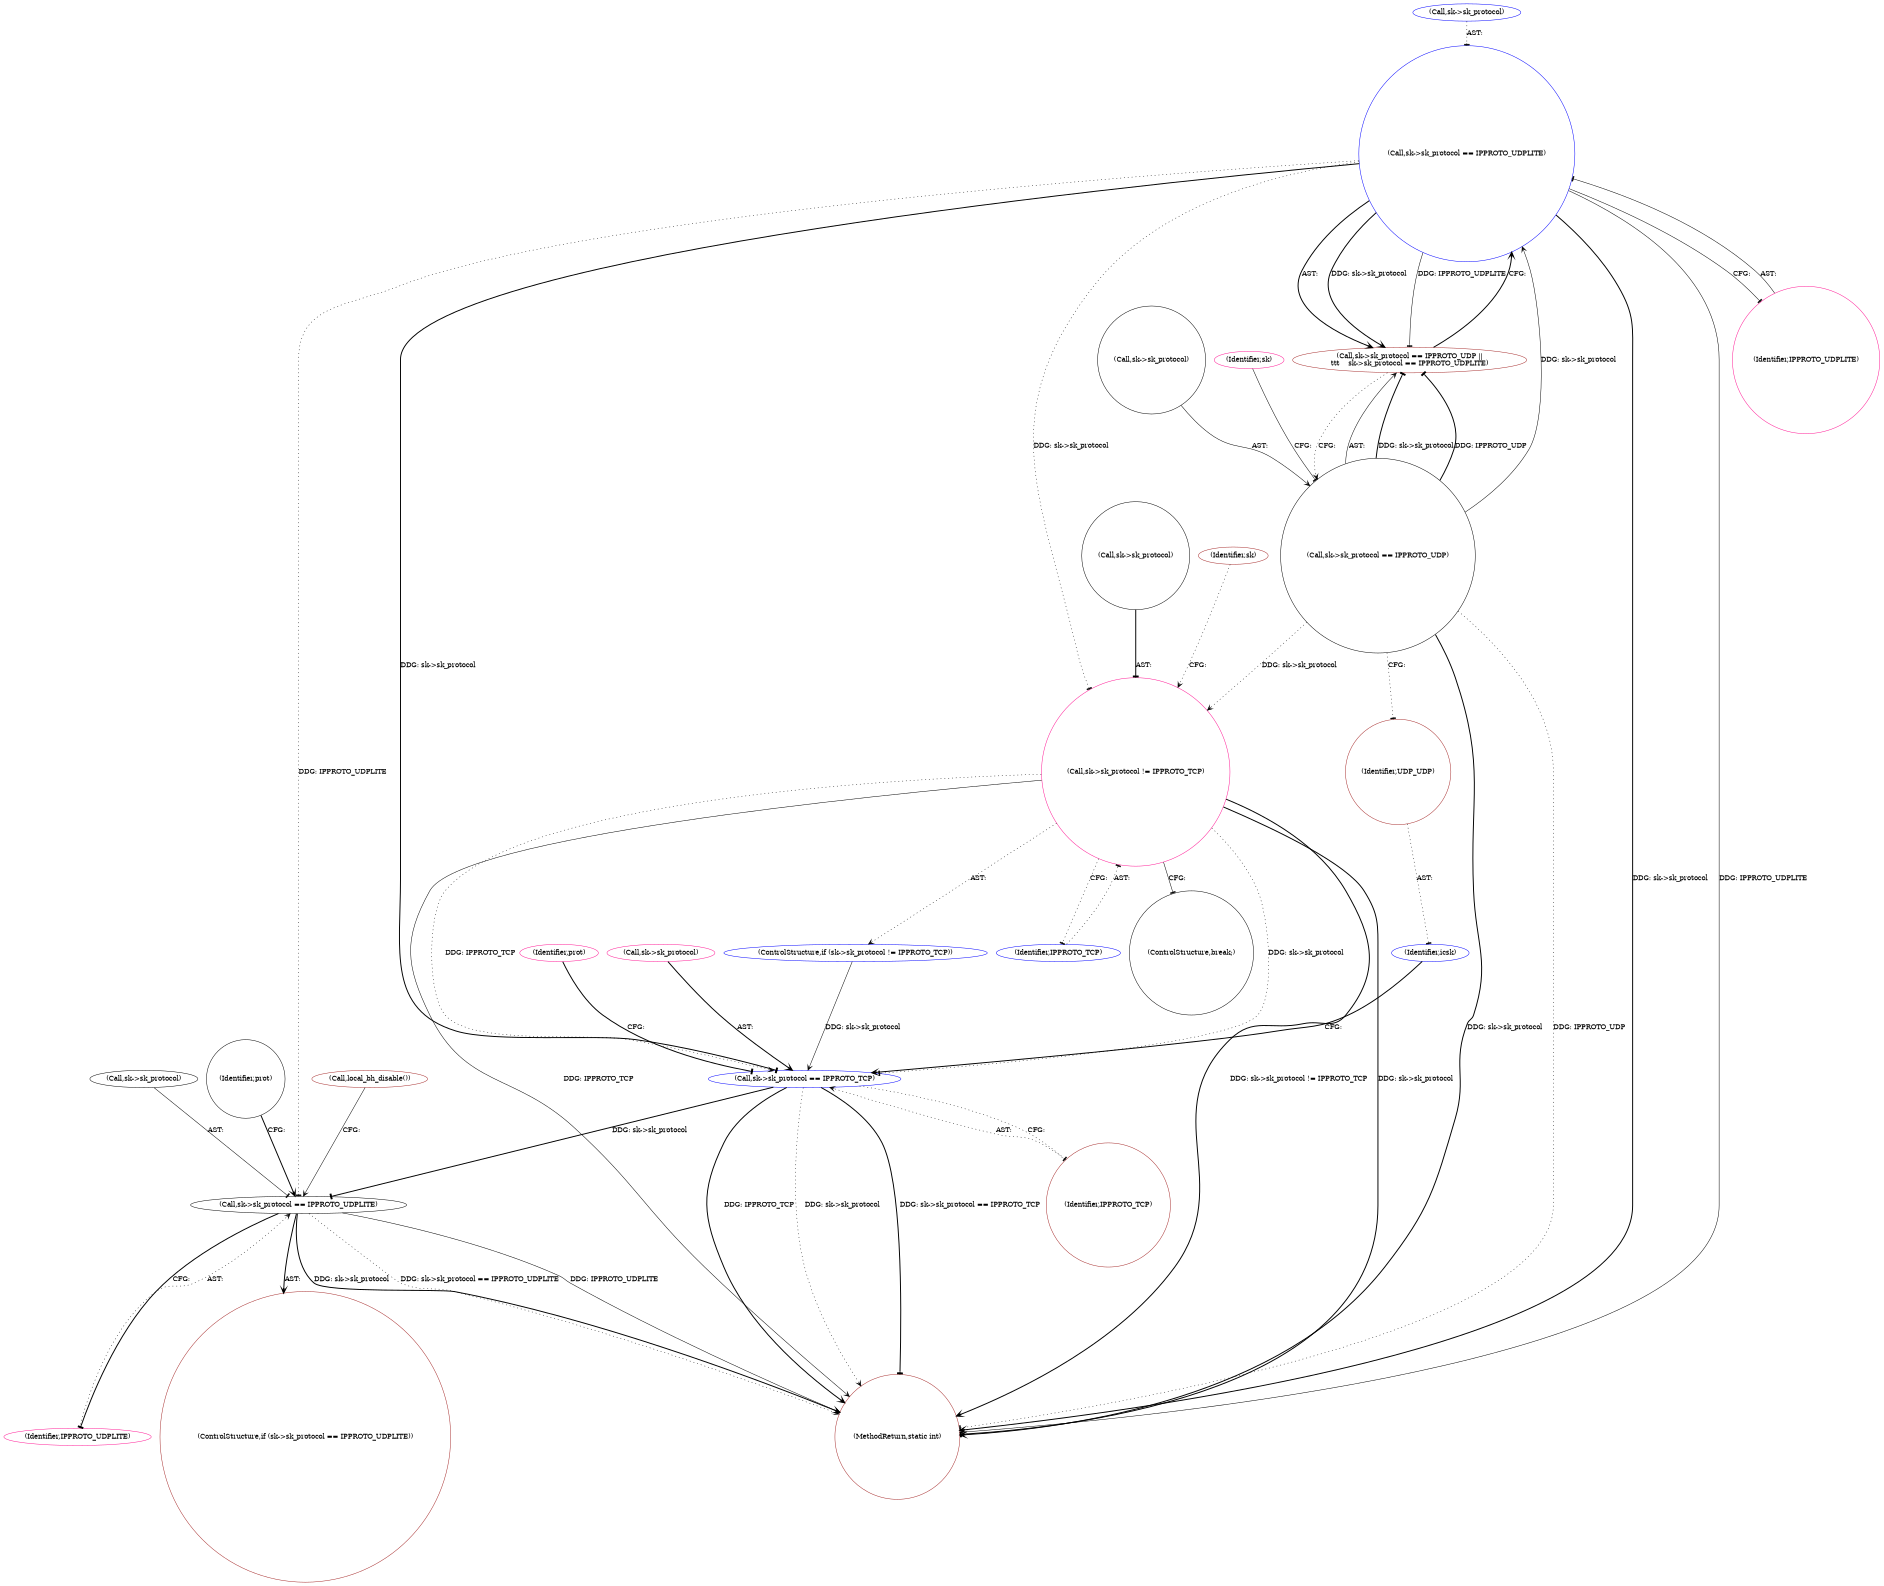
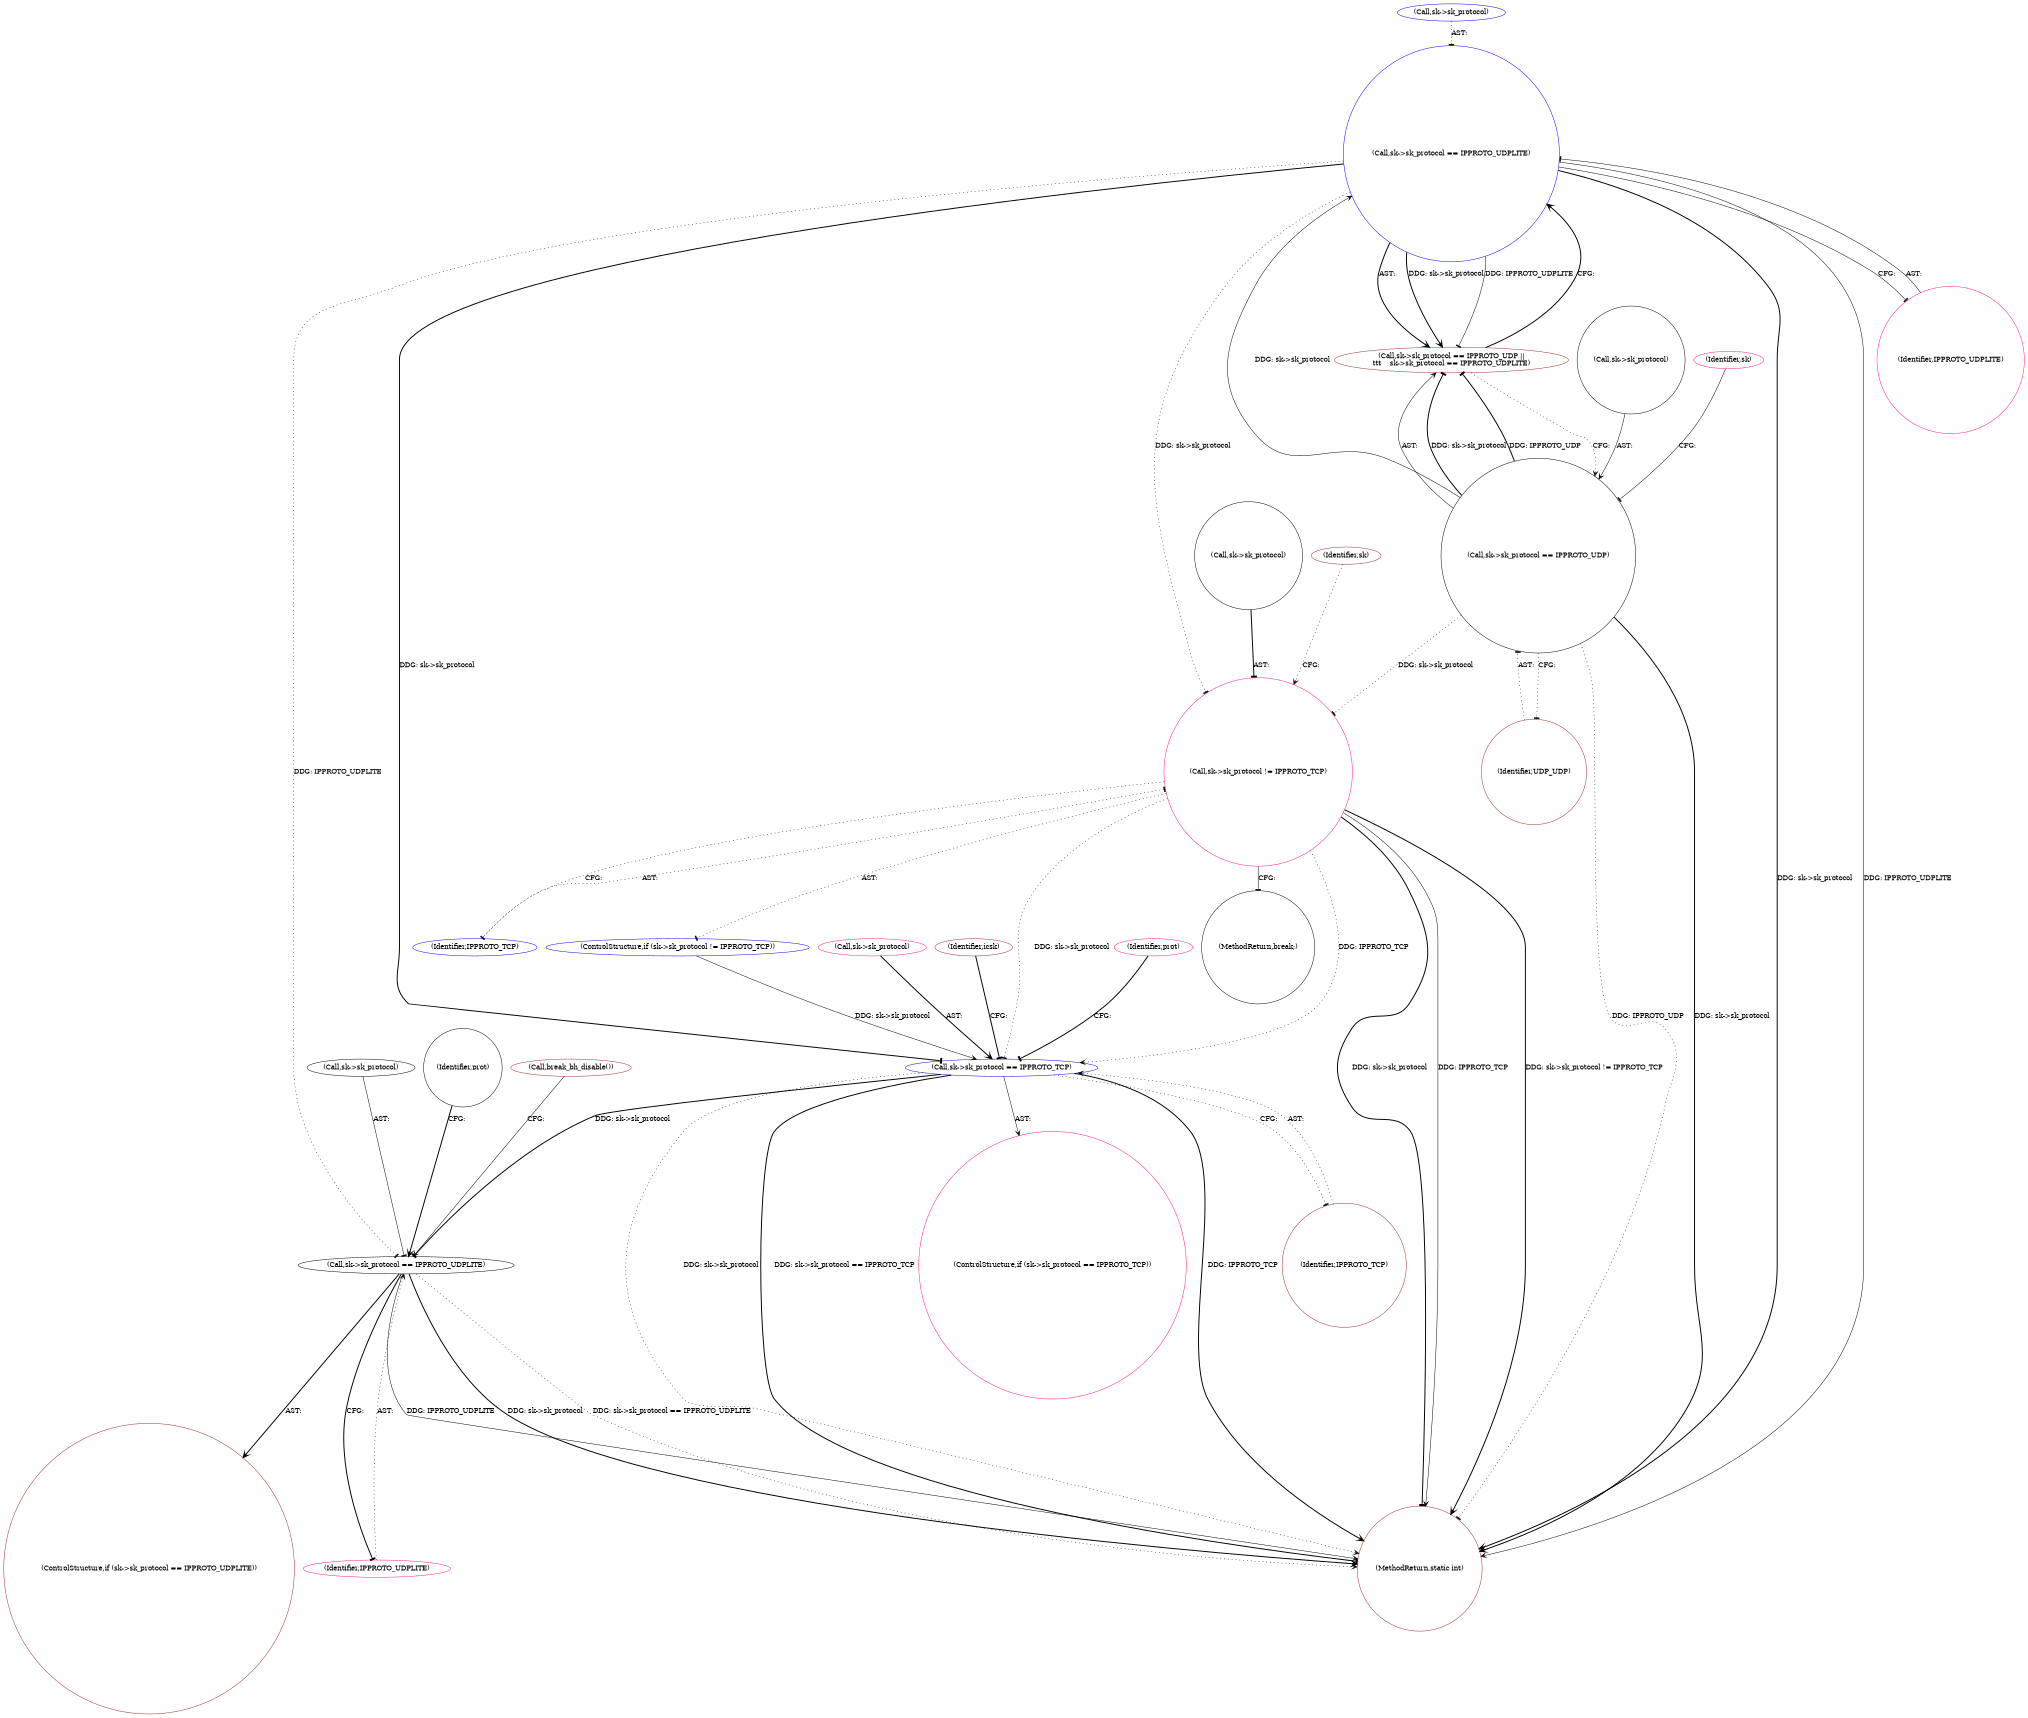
  digraph {
    fontname="DejaVu Serif"
    node [color=brown fontname="DejaVu Serif" shape=ellipse]
    edge [arrowhead=vee fontname="DejaVu Serif" style=bold]
    n1 [color=blue label="(Call,sk->sk_protocol == IPPROTO_TCP)"]
    n2 [color=black label="(Call,sk->sk_protocol == IPPROTO_UDPLITE)"]
+   n3 [color=deeppink label="(ControlStructure,if (sk->sk_protocol == IPPROTO_TCP))" shape=circle]
    n4 [label="(Identifier,IPPROTO_TCP)" shape=circle]
    n5 [label="(MethodReturn,static int)" shape=circle]
    n6 [color=deeppink label="(Identifier,IPPROTO_UDPLITE)"]
    n7 [label="(ControlStructure,if (sk->sk_protocol == IPPROTO_UDPLITE))" shape=circle]
    n8 [color=blue label="(Call,sk->sk_protocol == IPPROTO_UDPLITE)" shape=circle]
    n9 [color=deeppink label="(Call,sk->sk_protocol != IPPROTO_TCP)" shape=circle]
    n10 [label="(Call,sk->sk_protocol == IPPROTO_UDP ||\n\t\t\t    sk->sk_protocol == IPPROTO_UDPLITE)"]
    n11 [color=deeppink label="(Identifier,IPPROTO_UDPLITE)" shape=circle]
    n12 [color=blue label="(ControlStructure,if (sk->sk_protocol != IPPROTO_TCP))"]
    n13 [color=blue label="(Identifier,IPPROTO_TCP)"]
-   n14 [color=black label="(ControlStructure,break;)" shape=circle]
+   n14 [color=black label="(MethodReturn,break;)" shape=circle]
    n15 [color=black label="(Call,sk->sk_protocol == IPPROTO_UDP)" shape=circle]
    n16 [label="(Identifier,UDP_UDP)" shape=circle]
    n17 [color=blue label="(Call,sk->sk_protocol)"]
    n18 [color=black label="(Identifier,prot)" shape=circle]
    n19 [color=black label="(Call,sk->sk_protocol)" shape=circle]
    n20 [color=black label="(Call,sk->sk_protocol)" shape=circle]
-   n21 [label="(Call,local_bh_disable())"]
+   n21 [label="(Call,break_bh_disable())"]
    n22 [color=deeppink label="(Identifier,prot)"]
    n23 [color=deeppink label="(Call,sk->sk_protocol)"]
    n24 [color=deeppink label="(Identifier,sk)"]
-   n25 [color=blue label="(Identifier,icsk)"]
+   n25 [label="(Identifier,icsk)"]
    n26 [label="(Identifier,sk)"]
    n27 [color=black label="(Call,sk->sk_protocol)"]
    n1 -> n2 [arrowhead=tee label="DDG: sk->sk_protocol"]
+   n1 -> n3 [label="AST: " style=solid]
    n1 -> n4 [arrowhead=tee label="CFG: " style=dotted]
    n1 -> n5 [arrowhead=tee label="DDG: sk->sk_protocol == IPPROTO_TCP"]
    n1 -> n5 [label="DDG: IPPROTO_TCP"]
    n1 -> n5 [label="DDG: sk->sk_protocol" style=dotted]
    n2 -> n5 [label="DDG: sk->sk_protocol == IPPROTO_UDPLITE" style=dotted]
    n2 -> n5 [label="DDG: IPPROTO_UDPLITE" style=solid]
    n2 -> n5 [label="DDG: sk->sk_protocol"]
    n2 -> n6 [arrowhead=tee label="CFG: "]
    n2 -> n7 [label="AST: "]
    n4 -> n1 [label="AST: " style=dotted]
    n6 -> n2 [label="AST: " style=dotted]
    n8 -> n1 [arrowhead=tee label="DDG: sk->sk_protocol"]
    n8 -> n2 [arrowhead=tee label="DDG: IPPROTO_UDPLITE" style=dotted]
    n8 -> n5 [label="DDG: sk->sk_protocol"]
    n8 -> n5 [label="DDG: IPPROTO_UDPLITE" style=solid]
    n8 -> n9 [arrowhead=tee label="DDG: sk->sk_protocol" style=dotted]
    n8 -> n10 [label="AST: "]
    n8 -> n10 [label="DDG: sk->sk_protocol"]
    n8 -> n10 [arrowhead=tee label="DDG: IPPROTO_UDPLITE" style=solid]
    n8 -> n11 [arrowhead=tee label="CFG: " style=solid]
    n9 -> n1 [arrowhead=tee label="DDG: sk->sk_protocol" style=dotted]
    n9 -> n1 [label="DDG: IPPROTO_TCP" style=dotted]
    n9 -> n5 [label="DDG: sk->sk_protocol != IPPROTO_TCP"]
    n9 -> n5 [arrowhead=tee label="DDG: sk->sk_protocol"]
    n9 -> n5 [label="DDG: IPPROTO_TCP" style=solid]
-   n9 -> n12 [label="AST: " style=dotted]
+   n9 -> n12 [arrowhead=tee label="AST: " style=dotted]
    n9 -> n13 [arrowhead=tee label="CFG: " style=dotted]
    n9 -> n14 [arrowhead=tee label="CFG: " style=solid]
    n10 -> n8 [label="CFG: "]
    n10 -> n15 [label="CFG: " style=dotted]
    n11 -> n8 [arrowhead=tee label="AST: " style=solid]
    n12 -> n1 [label="DDG: sk->sk_protocol" style=solid]
    n13 -> n9 [arrowhead=tee label="AST: " style=dotted]
    n15 -> n5 [label="DDG: sk->sk_protocol"]
    n15 -> n5 [arrowhead=tee label="DDG: IPPROTO_UDP" style=dotted]
    n15 -> n8 [label="DDG: sk->sk_protocol" style=solid]
-   n15 -> n9 [label="DDG: sk->sk_protocol" style=dotted]
+   n15 -> n9 [arrowhead=tee label="DDG: sk->sk_protocol" style=dotted]
    n15 -> n10 [label="AST: " style=solid]
    n15 -> n10 [arrowhead=tee label="DDG: sk->sk_protocol"]
    n15 -> n10 [arrowhead=tee label="DDG: IPPROTO_UDP"]
    n15 -> n16 [arrowhead=tee label="CFG: " style=dotted]
-   n16 -> n25 [arrowhead=tee label="AST: " style=dotted]
+   n16 -> n15 [arrowhead=tee label="AST: " style=dotted]
    n17 -> n8 [arrowhead=tee label="AST: " style=dotted]
    n18 -> n2 [label="CFG: "]
    n19 -> n15 [label="AST: " style=solid]
    n20 -> n9 [arrowhead=tee label="AST: "]
    n21 -> n2 [label="CFG: " style=solid]
    n22 -> n1 [arrowhead=tee label="CFG: "]
    n23 -> n1 [label="AST: "]
    n24 -> n15 [arrowhead=tee label="CFG: " style=solid]
-   n25 -> n1 [label="CFG: "]
+   n25 -> n1 [arrowhead=tee label="CFG: "]
    n26 -> n9 [label="CFG: " style=dotted]
    n27 -> n2 [arrowhead=tee label="AST: " style=solid]
  }
